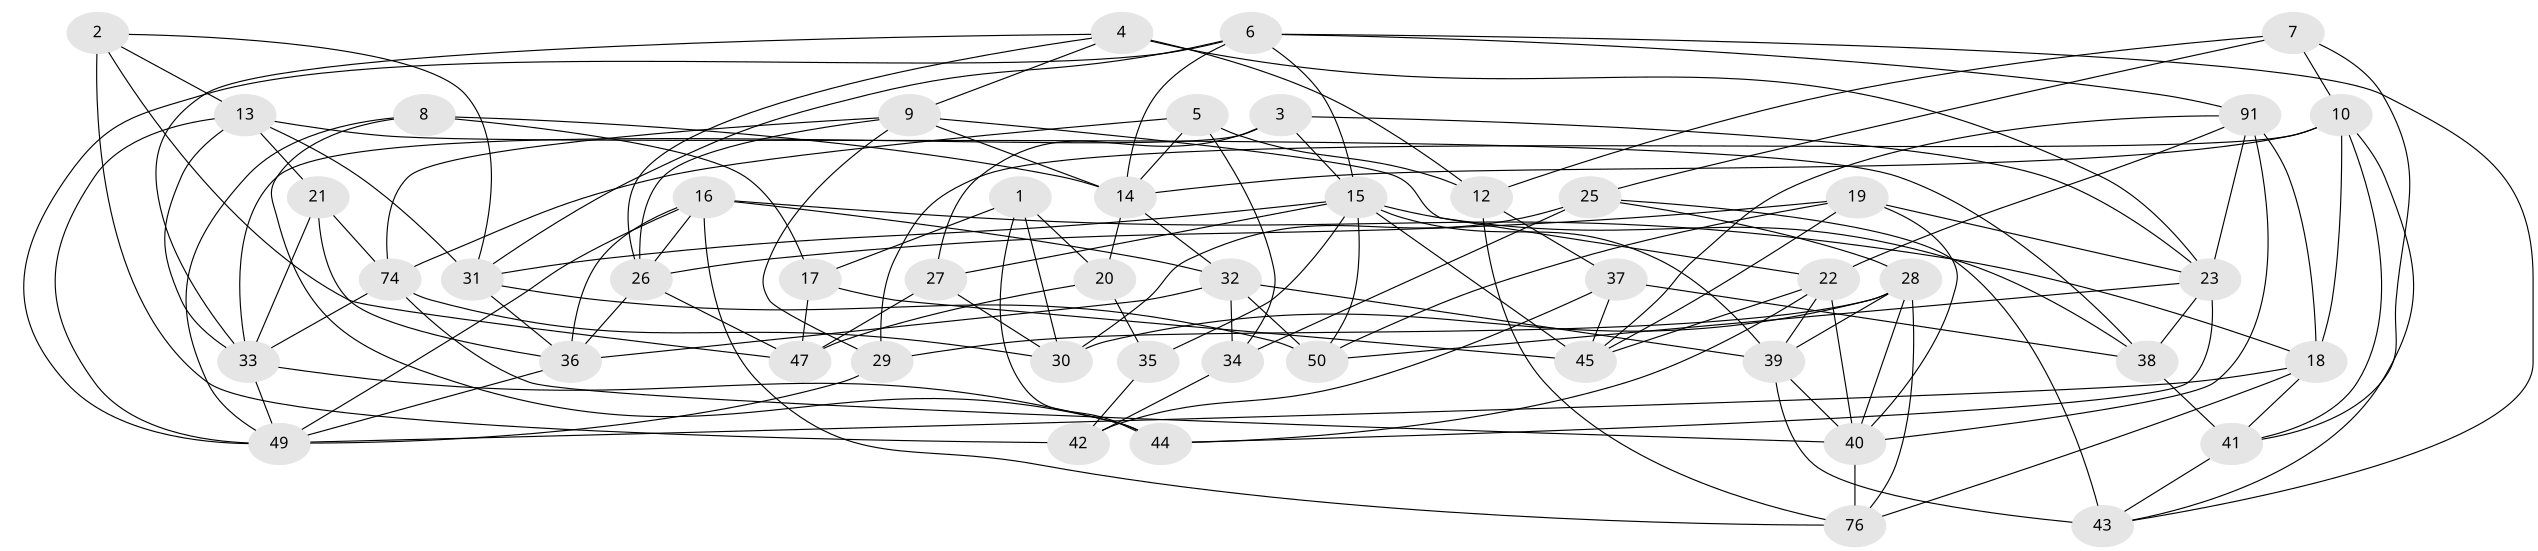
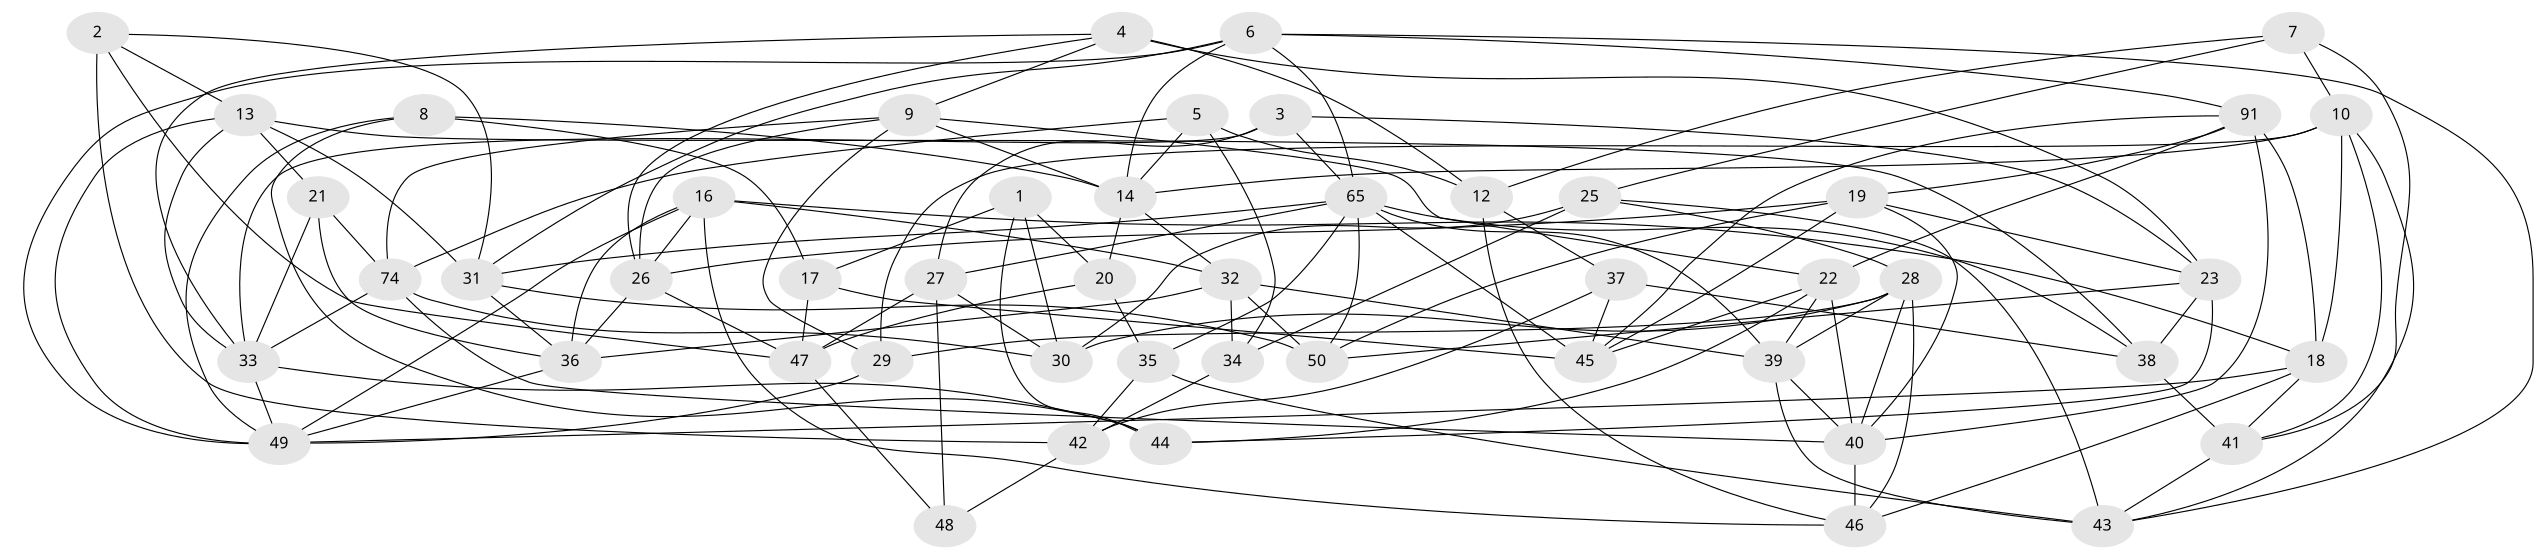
  graph {
    fontname="Noto Sans"
    node [color=gray90 fontname="Noto Sans" style=filled]
    edge [fontname="Noto Sans" weight=1.0]
    1
    17
    20
    30
    44
    47
    45
    35
    2
    13
    31
    42
    33
    49
    21
    38
    50
    36
+   48
    3
-   15
+   15 [label=65]
    23
    27
    39
    4
    9
    12
    26
    14
    n30 [label=74]
    22
    29
    37
-   46 [label=76]
+   46
    5
    34
    32
    40
    6
    n40 [label=91]
    43
    18
    19
    7
    10
    25
    41
    28
    8
    16
    1 -- 17
    1 -- 20
    1 -- 30
    1 -- 44
    17 -- 47
    17 -- 45 [weight=3.0]
    20 -- 47 [weight=2.0]
    20 -- 35
+   47 -- 48
    35 -- 42
+   35 -- 43
    2 -- 47
    2 -- 13
    2 -- 31
    2 -- 42
    13 -- 31
    13 -- 33
    13 -- 49
    13 -- 21
    13 -- 38
    31 -- 50
    31 -- 36
+   42 -- 48
    33 -- 44 [weight=2.0]
    33 -- 49
    21 -- 33
    21 -- 36
    21 -- n30
    38 -- 41 [weight=2.0]
    36 -- 49
    3 -- 33
    3 -- 15
    3 -- 23
    3 -- 27
    15 -- 45
    15 -- 35
    15 -- 31
    15 -- 38
    15 -- 50 [weight=2.0]
    15 -- 27
    15 -- 39
    23 -- 44
    23 -- 38
    23 -- 50
    27 -- 30 [weight=2.0]
    27 -- 47
+   27 -- 48
    39 -- 40
    39 -- 43
    4 -- 33
    4 -- 23
    4 -- 9
    4 -- 12 [weight=2.0]
    4 -- 26
    9 -- 26
    9 -- 14
    9 -- n30
    9 -- 22
    9 -- 29
    12 -- 37
    12 -- 46
    26 -- 47
    26 -- 36
    14 -- 20 [weight=2.0]
    14 -- 32
    n30 -- 30
    n30 -- 33
    n30 -- 40
    22 -- 44
    22 -- 45
    22 -- 39
    22 -- 40
    29 -- 49
    37 -- 45
    37 -- 42
    37 -- 38
    5 -- 12
    5 -- 14
    5 -- n30
    5 -- 34
    34 -- 42 [weight=2.0]
    32 -- 50
    32 -- 36
    32 -- 39
    32 -- 34
    40 -- 46 [weight=2.0]
    6 -- 31
    6 -- 49
    6 -- 15
    6 -- 14
    6 -- n40
    6 -- 43
    n40 -- 45
    n40 -- 22
    n40 -- 40
    n40 -- 18
-   n40 -- 23
+   n40 -- 19
    18 -- 49
    18 -- 46
    18 -- 41
    19 -- 45
    19 -- 50
    19 -- 23
    19 -- 26
    19 -- 40
    7 -- 12
    7 -- 10
    7 -- 25
    7 -- 41
    10 -- 14
    10 -- 29
    10 -- 43
    10 -- 18
    10 -- 41
    25 -- 30
    25 -- 34 [weight=2.0]
    25 -- 43
    25 -- 28
    41 -- 43
    28 -- 30
    28 -- 39
    28 -- 29
    28 -- 46
    28 -- 40
    8 -- 17
    8 -- 44
    8 -- 49
    8 -- 14
    16 -- 49
    16 -- 36
    16 -- 26
    16 -- 46
    16 -- 32
    16 -- 18
  }
